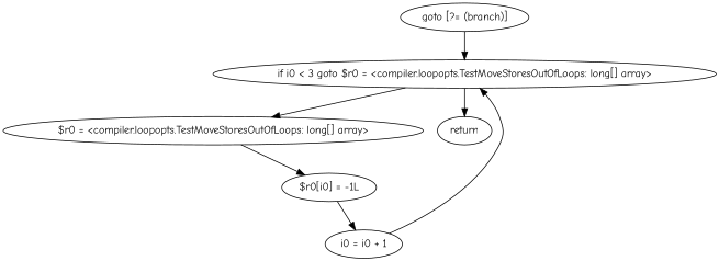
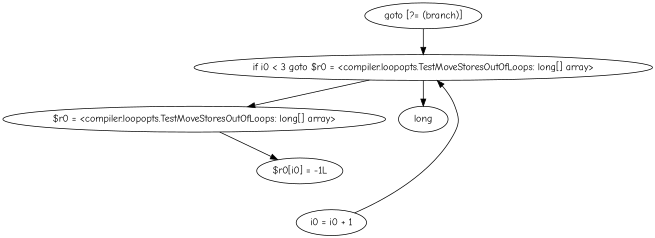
  digraph {
    fontname="Comic Neue"
    node [fontname="Comic Neue"]
    edge [fontname="Comic Neue"]
    "goto [?= (branch)]"
    "if i0 < 3 goto $r0 = <compiler.loopopts.TestMoveStoresOutOfLoops: long[] array>"
    "$r0 = <compiler.loopopts.TestMoveStoresOutOfLoops: long[] array>"
-   return
+   return [label=long]
    "$r0[i0] = -1L"
    "i0 = i0 + 1"
    "goto [?= (branch)]" -> "if i0 < 3 goto $r0 = <compiler.loopopts.TestMoveStoresOutOfLoops: long[] array>"
    "if i0 < 3 goto $r0 = <compiler.loopopts.TestMoveStoresOutOfLoops: long[] array>" -> "$r0 = <compiler.loopopts.TestMoveStoresOutOfLoops: long[] array>"
    "if i0 < 3 goto $r0 = <compiler.loopopts.TestMoveStoresOutOfLoops: long[] array>" -> return
    "$r0 = <compiler.loopopts.TestMoveStoresOutOfLoops: long[] array>" -> "$r0[i0] = -1L"
-   "$r0[i0] = -1L" -> "i0 = i0 + 1"
    "i0 = i0 + 1" -> "if i0 < 3 goto $r0 = <compiler.loopopts.TestMoveStoresOutOfLoops: long[] array>"
  }
